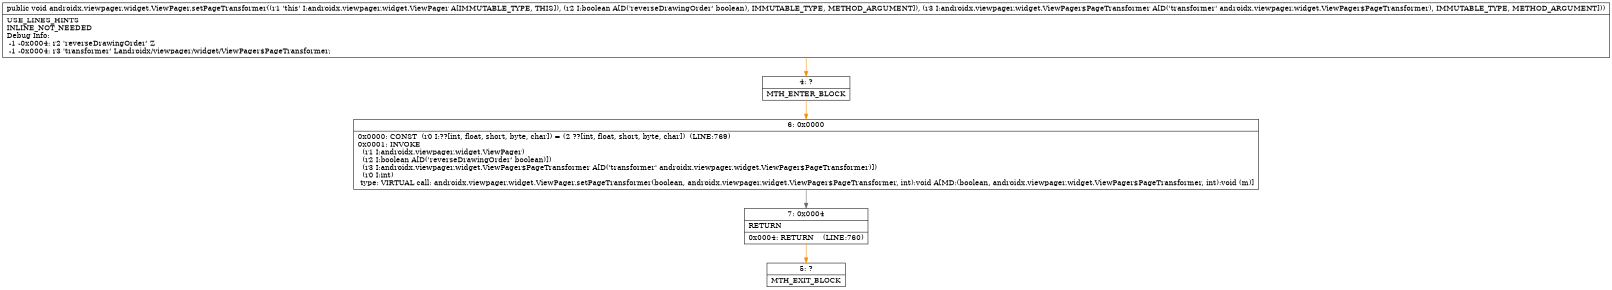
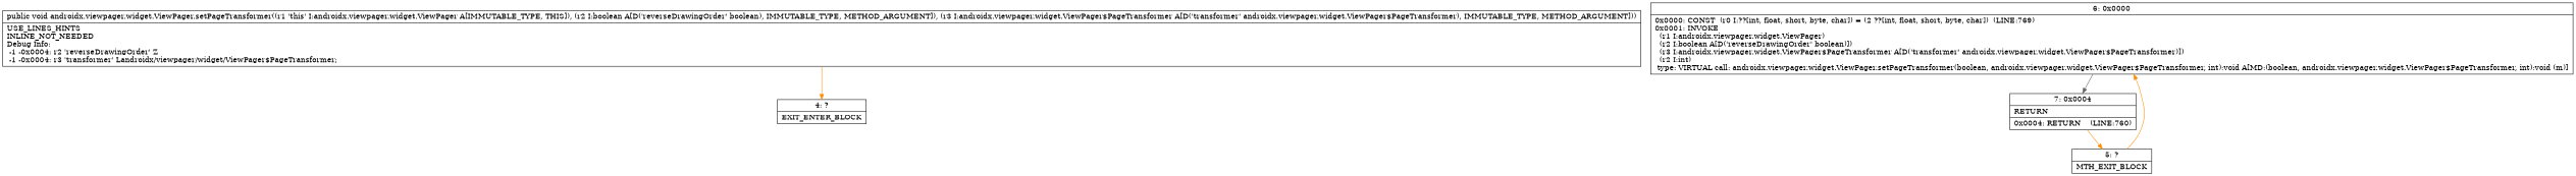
  digraph {
    node [shape=record]
    edge [color=darkorange]
-   n1 [label="{4\:\ ?|MTH_ENTER_BLOCK\l}"]
-   n2 [label="{6\:\ 0x0000|0x0000: CONST  (r0 I:??[int, float, short, byte, char]) = (2 ??[int, float, short, byte, char])  (LINE:769)\l0x0001: INVOKE  \l  (r1 I:androidx.viewpager.widget.ViewPager)\l  (r2 I:boolean A[D('reverseDrawingOrder' boolean)])\l  (r3 I:androidx.viewpager.widget.ViewPager$PageTransformer A[D('transformer' androidx.viewpager.widget.ViewPager$PageTransformer)])\l  (r0 I:int)\l type: VIRTUAL call: androidx.viewpager.widget.ViewPager.setPageTransformer(boolean, androidx.viewpager.widget.ViewPager$PageTransformer, int):void A[MD:(boolean, androidx.viewpager.widget.ViewPager$PageTransformer, int):void (m)]\l}"]
+   n1 [label="{4\:\ ?|EXIT_ENTER_BLOCK\l}"]
+   n2 [label="{6\:\ 0x0000|0x0000: CONST  (r0 I:??[int, float, short, byte, char]) = (2 ??[int, float, short, byte, char])  (LINE:769)\l0x0001: INVOKE  \l  (r1 I:androidx.viewpager.widget.ViewPager)\l  (r2 I:boolean A[D('reverseDrawingOrder' boolean)])\l  (r3 I:androidx.viewpager.widget.ViewPager$PageTransformer A[D('transformer' androidx.viewpager.widget.ViewPager$PageTransformer)])\l  (r2 I:int)\l type: VIRTUAL call: androidx.viewpager.widget.ViewPager.setPageTransformer(boolean, androidx.viewpager.widget.ViewPager$PageTransformer, int):void A[MD:(boolean, androidx.viewpager.widget.ViewPager$PageTransformer, int):void (m)]\l}"]
    n3 [label="{7\:\ 0x0004|RETURN\l|0x0004: RETURN    (LINE:760)\l}"]
    n4 [label="{5\:\ ?|MTH_EXIT_BLOCK\l}"]
    n5 [label="{public void androidx.viewpager.widget.ViewPager.setPageTransformer((r1 'this' I:androidx.viewpager.widget.ViewPager A[IMMUTABLE_TYPE, THIS]), (r2 I:boolean A[D('reverseDrawingOrder' boolean), IMMUTABLE_TYPE, METHOD_ARGUMENT]), (r3 I:androidx.viewpager.widget.ViewPager$PageTransformer A[D('transformer' androidx.viewpager.widget.ViewPager$PageTransformer), IMMUTABLE_TYPE, METHOD_ARGUMENT]))  | USE_LINES_HINTS\lINLINE_NOT_NEEDED\lDebug Info:\l  \-1 \-0x0004: r2 'reverseDrawingOrder' Z\l  \-1 \-0x0004: r3 'transformer' Landroidx\/viewpager\/widget\/ViewPager$PageTransformer;\l}"]
-   n1 -> n2
+   n4 -> n2
    n2 -> n3 [color=gray40]
    n3 -> n4
    n5 -> n1
  }
